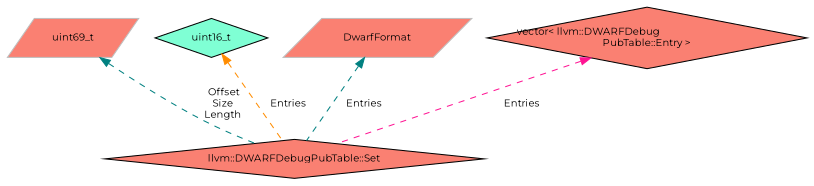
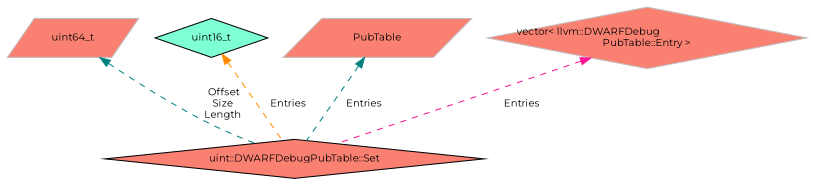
  digraph {
    fontname=Montserrat
    node [color=grey75 fillcolor=salmon fontname=Montserrat fontsize=10 shape=diamond style=filled]
    edge [color=teal dir=back fontname=Montserrat fontsize=10 labelfontname=Helvetica labelfontsize=10 style=dashed]
-   n1 [color=black fontcolor=black height=0.2 label="llvm::DWARFDebugPubTable::Set" width=0.4]
-   n2 [height=0.2 label=uint69_t shape=parallelogram width=0.4]
+   n1 [color=black fontcolor=black height=0.2 label="uint::DWARFDebugPubTable::Set" width=0.4]
+   n2 [height=0.2 label=uint64_t shape=parallelogram width=0.4]
    n3 [color=black fillcolor=aquamarine height=0.2 label=uint16_t width=0.4]
-   n4 [height=0.2 label=DwarfFormat shape=parallelogram width=0.4]
-   n5 [color=black height=0.2 label="vector\< llvm::DWARFDebug\lPubTable::Entry \>" width=0.4]
+   n4 [height=0.2 label=PubTable shape=parallelogram width=0.4]
+   n5 [height=0.2 label="vector\< llvm::DWARFDebug\lPubTable::Entry \>" width=0.4]
    n2 -> n1 [label=" Offset\nSize\nLength"]
    n3 -> n1 [color=darkorange label=" Entries"]
    n4 -> n1 [label=" Entries"]
    n5 -> n1 [color=deeppink label=" Entries"]
  }
